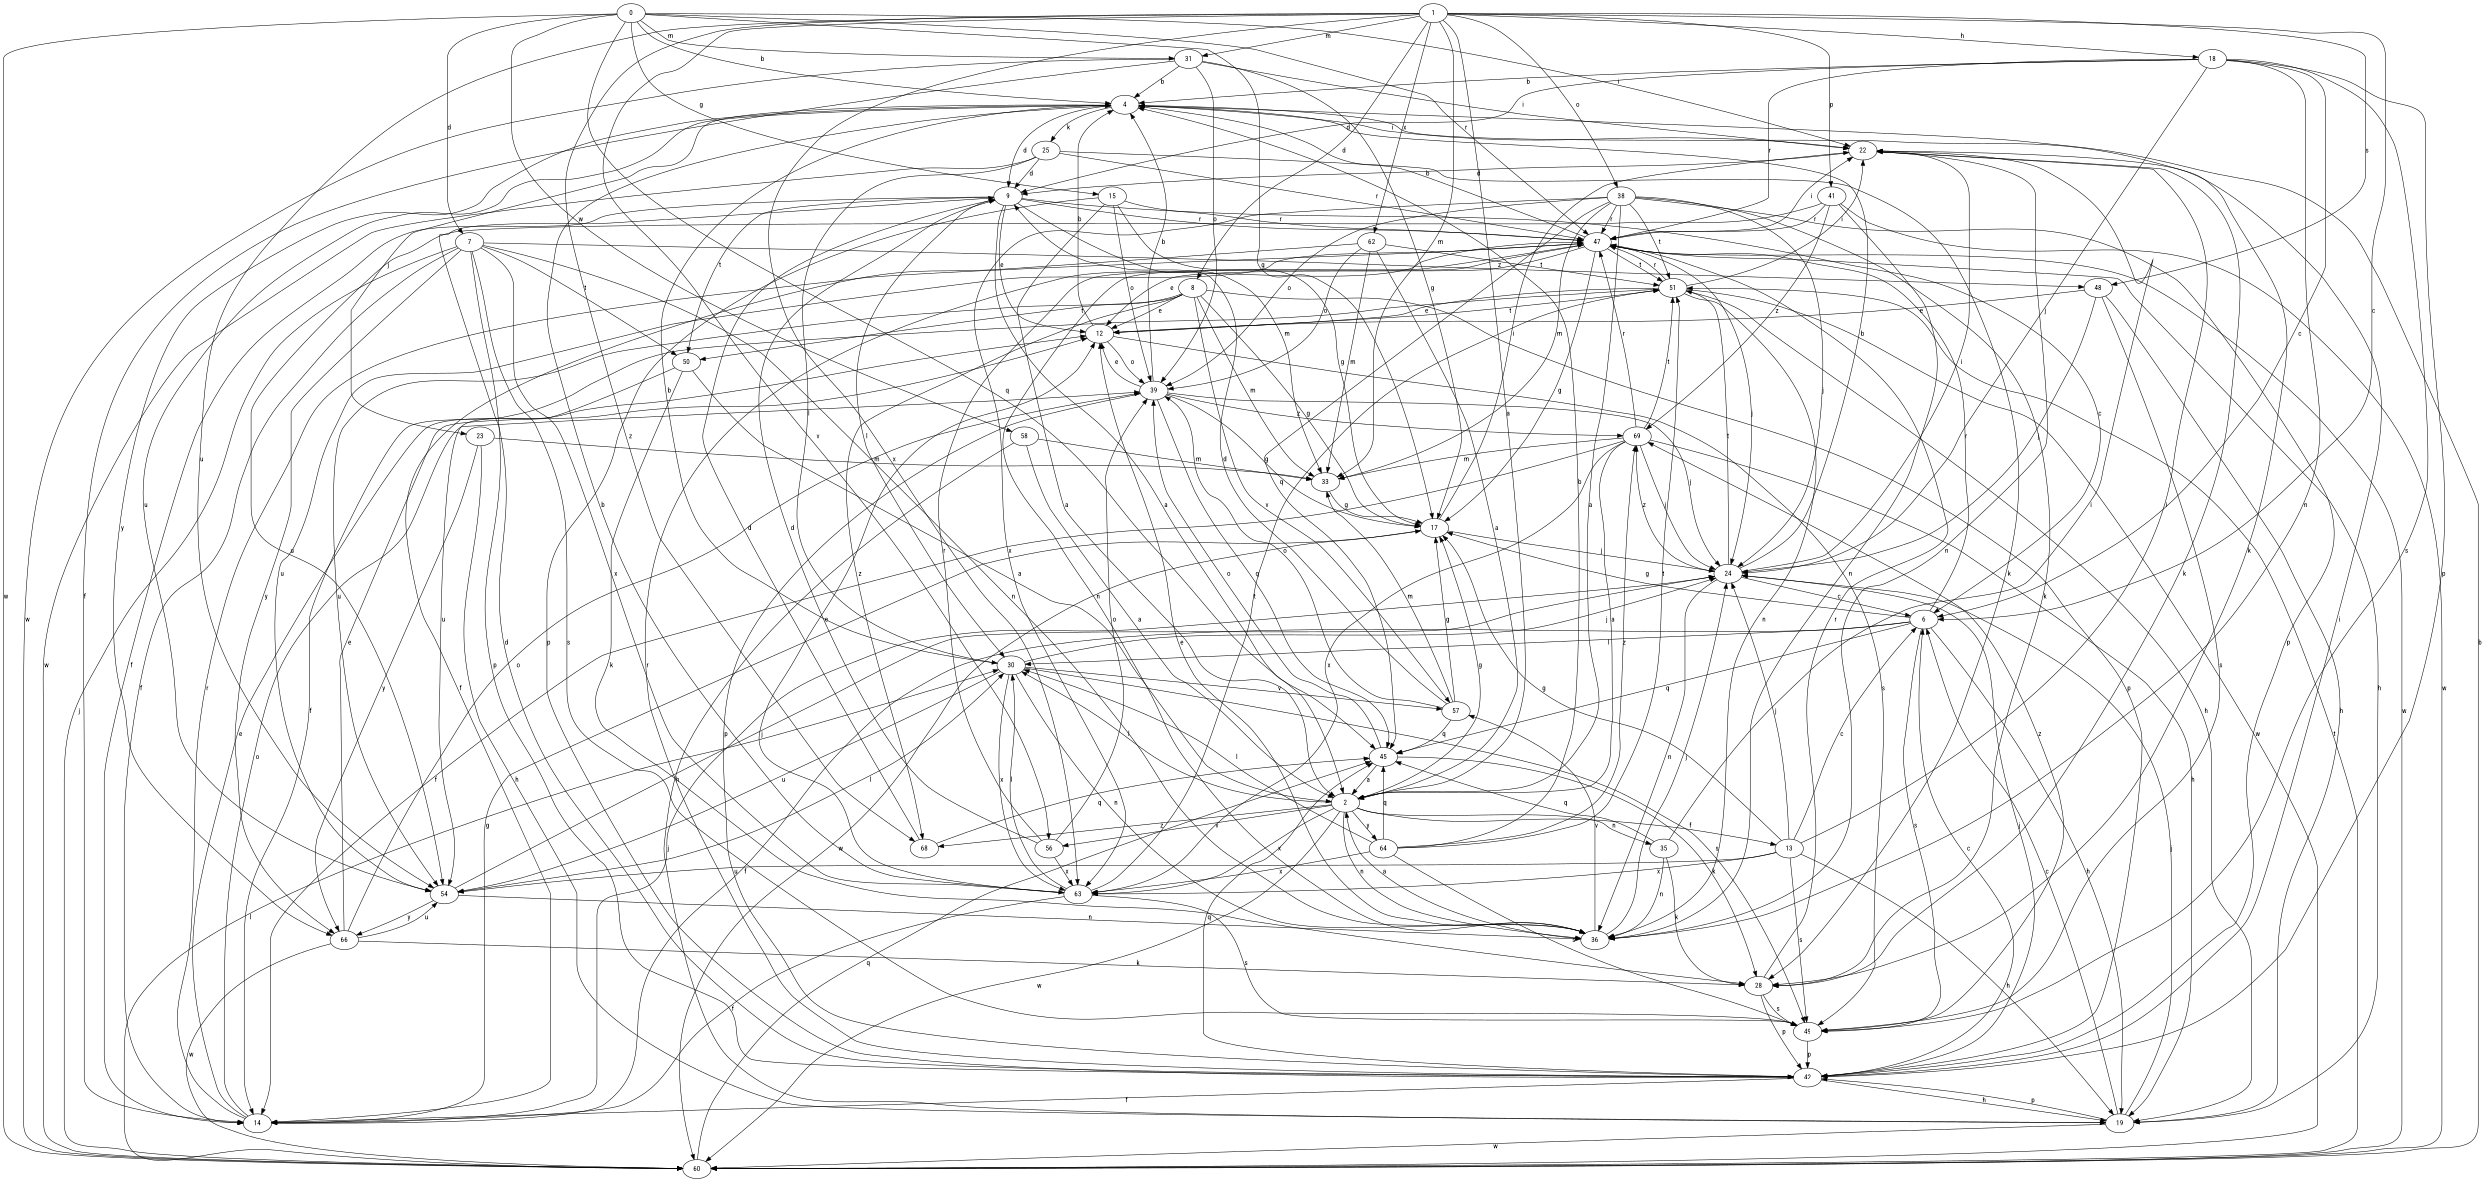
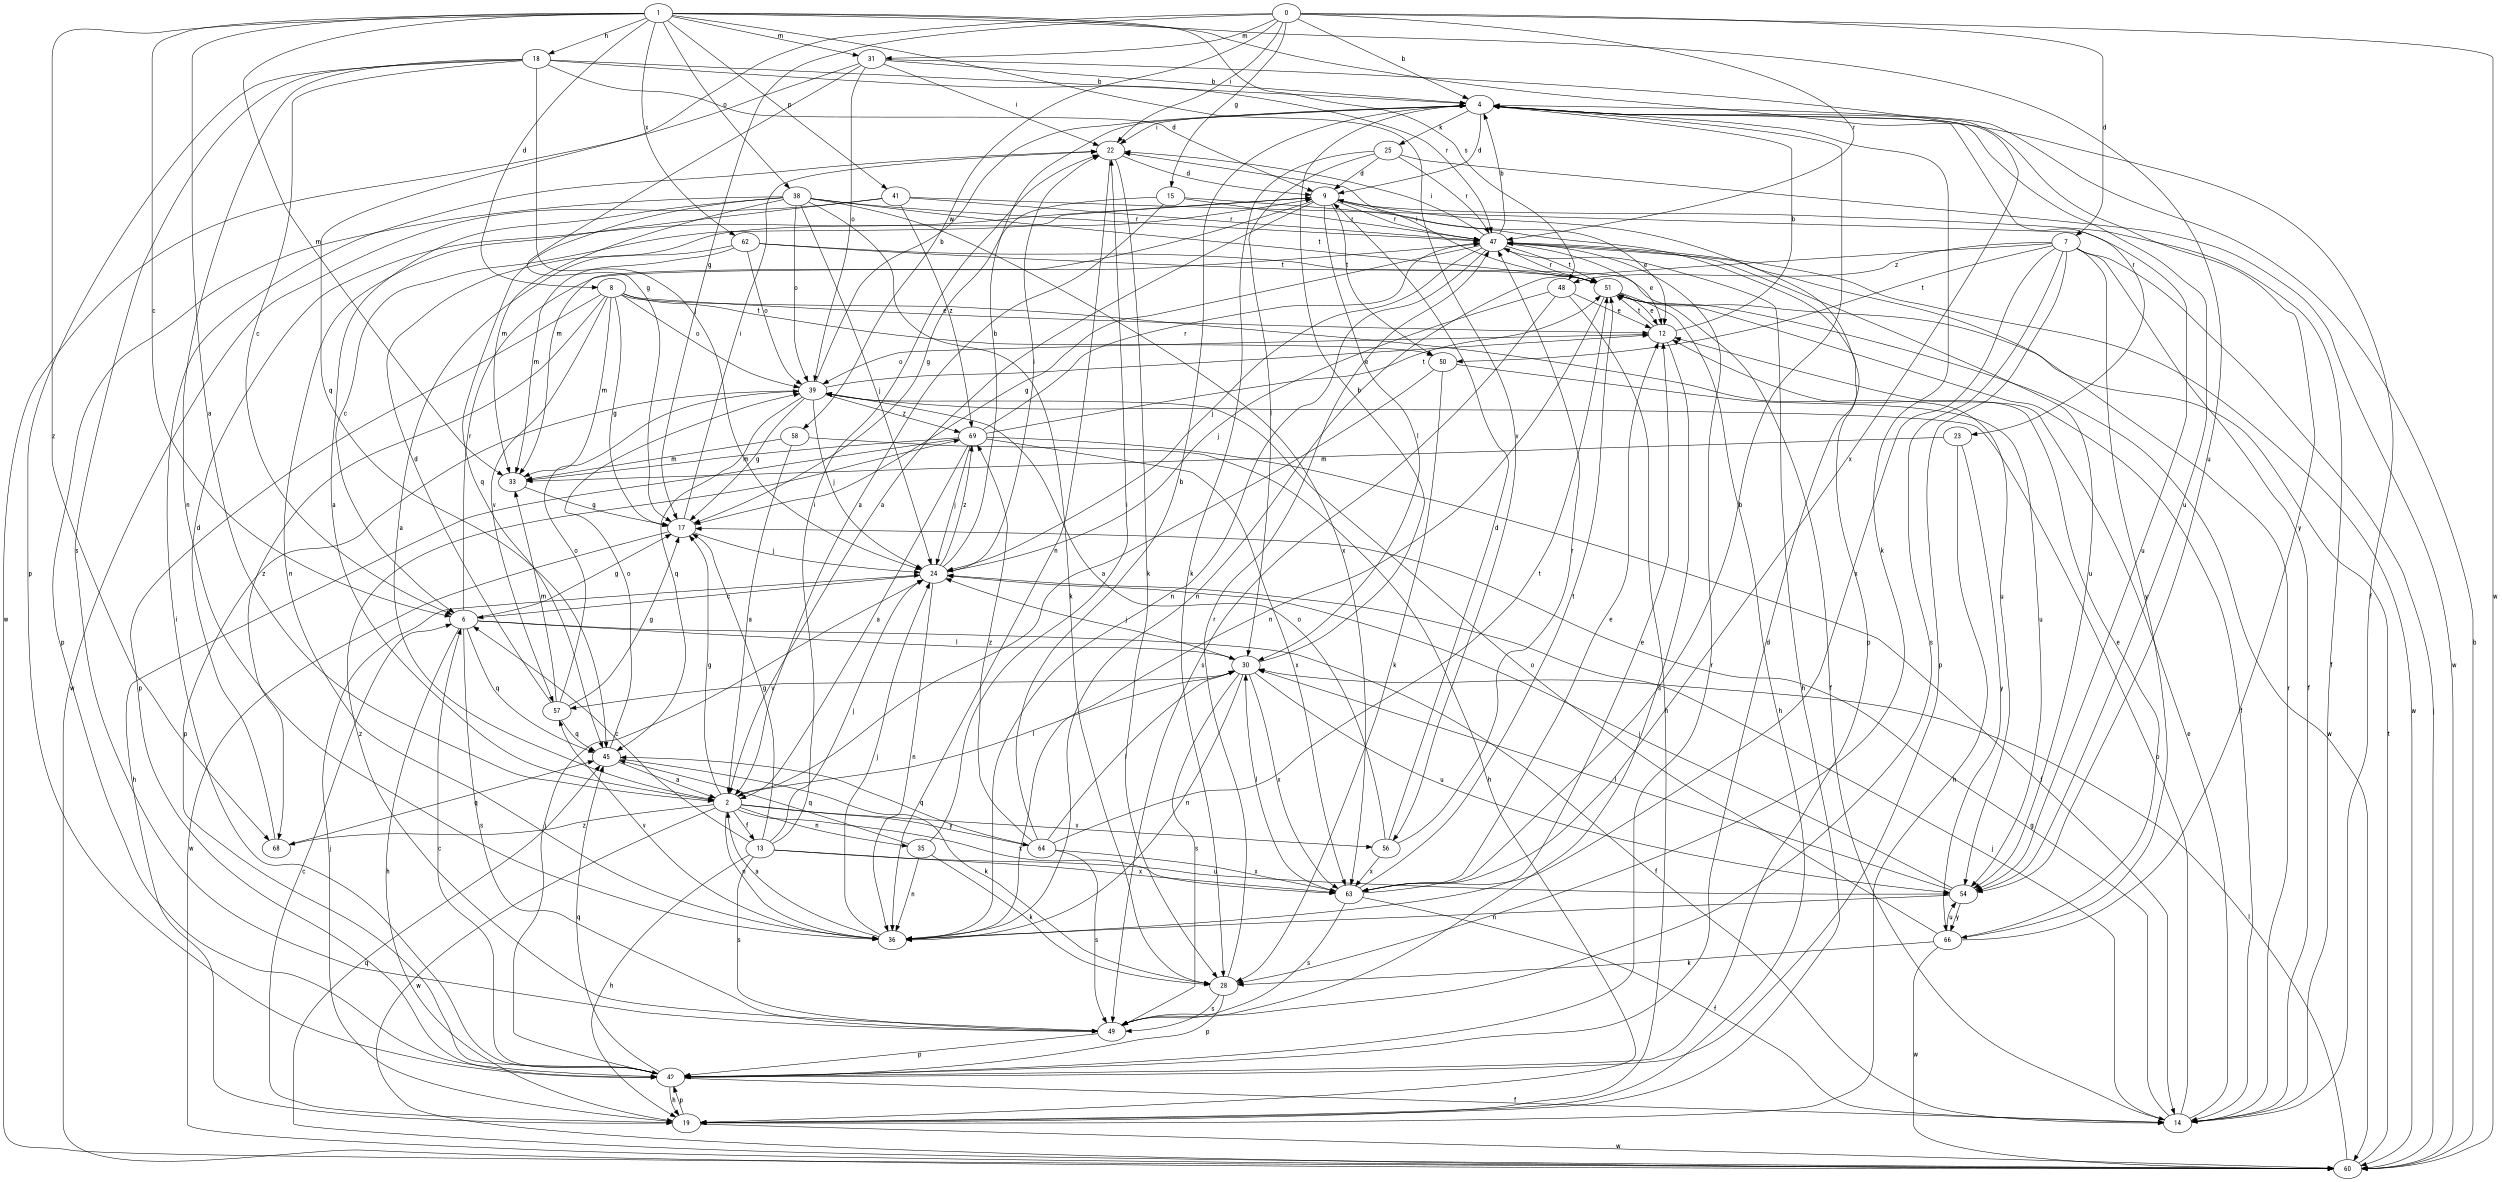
  strict digraph {
    fontname="Roboto Condensed"
    node [fontname="Roboto Condensed"]
    edge [fontname="Roboto Condensed"]
    0
    4
    7
    15
    17
    22
    31
    45
    47
    58
    60
    54
    9
    23
    25
    28
    66
    48
    63
    36
    14
    49
    42
    50
    2
    39
    24
    19
    12
    51
    33
    30
    1
    6
    8
    18
    38
    41
    56
    62
    68
    13
    35
    64
    57
    69
    0 -> 4 [label=b]
    0 -> 7 [label=d]
    0 -> 15 [label=g]
    0 -> 17 [label=g]
    0 -> 22 [label=i]
    0 -> 31 [label=m]
    0 -> 45 [label=q]
    0 -> 47 [label=r]
    0 -> 58 [label=w]
    0 -> 60 [label=w]
    4 -> 22 [label=i]
    4 -> 54 [label=u]
    4 -> 9 [label=d]
-   4 -> 23 [label=j]
+   4 -> 23 [label=r]
    4 -> 25 [label=k]
    4 -> 28 [label=k]
-   4 -> 66 [label=y]
+   66 -> 4 [label=y]
    7 -> 60 [label=j]
    7 -> 66 [label=y]
    7 -> 48 [label=z]
    7 -> 63 [label=x]
    7 -> 36 [label=n]
    7 -> 14 [label=f]
    7 -> 49 [label=s]
    7 -> 42 [label=p]
    7 -> 50 [label=t]
    15 -> 17 [label=g]
    15 -> 47 [label=r]
    15 -> 42 [label=p]
    15 -> 2 [label=a]
-   15 -> 39 [label=o]
+   8 -> 39 [label=o]
    17 -> 22 [label=i]
    17 -> 60 [label=w]
    17 -> 24 [label=j]
    22 -> 9 [label=d]
    22 -> 28 [label=k]
    22 -> 36 [label=n]
    31 -> 4 [label=b]
    31 -> 17 [label=g]
    31 -> 22 [label=i]
    31 -> 60 [label=w]
    31 -> 14 [label=f]
    31 -> 39 [label=o]
    45 -> 28 [label=k]
    45 -> 2 [label=a]
    45 -> 39 [label=o]
    47 -> 4 [label=b]
    47 -> 17 [label=g]
    47 -> 22 [label=i]
    47 -> 60 [label=w]
    47 -> 54 [label=u]
    47 -> 36 [label=n]
    47 -> 24 [label=j]
    47 -> 19 [label=h]
    47 -> 12 [label=e]
    47 -> 51 [label=t]
    58 -> 2 [label=a]
    58 -> 19 [label=h]
    58 -> 33 [label=m]
    60 -> 4 [label=b]
    60 -> 45 [label=q]
    60 -> 51 [label=t]
    60 -> 30 [label=l]
    54 -> 66 [label=y]
    54 -> 36 [label=n]
    54 -> 24 [label=j]
    54 -> 30 [label=l]
    9 -> 47 [label=r]
    9 -> 14 [label=f]
    9 -> 50 [label=t]
    9 -> 2 [label=a]
    9 -> 12 [label=e]
    9 -> 33 [label=m]
    9 -> 30 [label=l]
    9 -> 6 [label=c]
    23 -> 66 [label=y]
    23 -> 19 [label=h]
    23 -> 33 [label=m]
    25 -> 47 [label=r]
    25 -> 60 [label=w]
    25 -> 9 [label=d]
    25 -> 28 [label=k]
    25 -> 30 [label=l]
    28 -> 47 [label=r]
    28 -> 49 [label=s]
    28 -> 42 [label=p]
    66 -> 60 [label=w]
    66 -> 54 [label=u]
    66 -> 28 [label=k]
    66 -> 39 [label=o]
    66 -> 12 [label=e]
    48 -> 49 [label=s]
    48 -> 24 [label=j]
    48 -> 19 [label=h]
    48 -> 12 [label=e]
    63 -> 4 [label=b]
    63 -> 14 [label=f]
    63 -> 49 [label=s]
    63 -> 12 [label=e]
    63 -> 51 [label=t]
    63 -> 30 [label=l]
    36 -> 2 [label=a]
    36 -> 24 [label=j]
    36 -> 12 [label=e]
    36 -> 57 [label=v]
    14 -> 17 [label=g]
    14 -> 47 [label=r]
    14 -> 39 [label=o]
    14 -> 24 [label=j]
    14 -> 12 [label=e]
    49 -> 42 [label=p]
    49 -> 69 [label=z]
    42 -> 22 [label=i]
    42 -> 45 [label=q]
    42 -> 47 [label=r]
    42 -> 9 [label=d]
    42 -> 14 [label=f]
    42 -> 24 [label=j]
    42 -> 19 [label=h]
    42 -> 6 [label=c]
    50 -> 54 [label=u]
    50 -> 28 [label=k]
    50 -> 2 [label=a]
    2 -> 17 [label=g]
    2 -> 60 [label=w]
    2 -> 63 [label=x]
    2 -> 36 [label=n]
    2 -> 30 [label=l]
    2 -> 56 [label=v]
    2 -> 68 [label=z]
    2 -> 13 [label=f]
    2 -> 35 [label=n]
    2 -> 64 [label=y]
    39 -> 4 [label=b]
    39 -> 17 [label=g]
    39 -> 45 [label=q]
    39 -> 42 [label=p]
    39 -> 24 [label=j]
    39 -> 12 [label=e]
    39 -> 69 [label=z]
    24 -> 4 [label=b]
    24 -> 22 [label=i]
    24 -> 36 [label=n]
-   24 -> 51 [label=t]
    24 -> 6 [label=c]
    24 -> 69 [label=z]
    19 -> 60 [label=w]
    19 -> 42 [label=p]
    19 -> 24 [label=j]
    19 -> 6 [label=c]
    12 -> 4 [label=b]
    12 -> 49 [label=s]
    12 -> 39 [label=o]
    12 -> 51 [label=t]
    51 -> 22 [label=i]
    51 -> 47 [label=r]
    51 -> 60 [label=w]
    51 -> 36 [label=n]
    51 -> 14 [label=f]
    51 -> 19 [label=h]
    51 -> 12 [label=e]
    33 -> 17 [label=g]
    30 -> 4 [label=b]
    30 -> 54 [label=u]
    30 -> 63 [label=x]
    30 -> 36 [label=n]
    30 -> 49 [label=s]
    30 -> 24 [label=j]
    30 -> 57 [label=v]
    1 -> 31 [label=m]
    1 -> 54 [label=u]
    1 -> 48 [label=s]
    1 -> 63 [label=x]
    1 -> 2 [label=a]
    1 -> 33 [label=m]
    1 -> 6 [label=c]
    1 -> 8 [label=d]
    1 -> 18 [label=h]
    1 -> 38 [label=o]
    1 -> 41 [label=p]
    1 -> 56 [label=v]
    1 -> 62 [label=x]
    1 -> 68 [label=z]
    6 -> 17 [label=g]
    6 -> 45 [label=q]
    6 -> 47 [label=r]
    6 -> 14 [label=f]
    6 -> 49 [label=s]
    6 -> 19 [label=h]
    6 -> 30 [label=l]
    8 -> 17 [label=g]
    8 -> 54 [label=u]
    8 -> 42 [label=p]
    8 -> 50 [label=t]
    8 -> 12 [label=e]
    8 -> 33 [label=m]
    8 -> 68 [label=z]
    8 -> 57 [label=v]
    18 -> 4 [label=b]
    18 -> 47 [label=r]
    18 -> 9 [label=d]
    18 -> 36 [label=n]
    18 -> 49 [label=s]
    18 -> 42 [label=p]
    18 -> 24 [label=j]
    18 -> 6 [label=c]
    38 -> 45 [label=q]
    38 -> 47 [label=r]
    38 -> 28 [label=k]
    38 -> 63 [label=x]
    38 -> 42 [label=p]
    38 -> 2 [label=a]
    38 -> 39 [label=o]
    38 -> 24 [label=j]
    38 -> 51 [label=t]
    38 -> 33 [label=m]
    41 -> 47 [label=r]
    41 -> 60 [label=w]
    41 -> 54 [label=u]
    41 -> 36 [label=n]
    41 -> 69 [label=z]
    56 -> 47 [label=r]
    56 -> 9 [label=d]
    56 -> 63 [label=x]
    56 -> 39 [label=o]
    62 -> 14 [label=f]
    62 -> 2 [label=a]
    62 -> 39 [label=o]
    62 -> 51 [label=t]
    62 -> 33 [label=m]
    68 -> 45 [label=q]
    68 -> 9 [label=d]
    13 -> 17 [label=g]
    13 -> 22 [label=i]
    13 -> 54 [label=u]
    13 -> 63 [label=x]
    13 -> 49 [label=s]
    13 -> 24 [label=j]
    13 -> 19 [label=h]
    13 -> 6 [label=c]
    35 -> 22 [label=i]
    35 -> 45 [label=q]
    35 -> 28 [label=k]
    35 -> 36 [label=n]
    64 -> 4 [label=b]
    64 -> 45 [label=q]
    64 -> 63 [label=x]
    64 -> 49 [label=s]
    64 -> 51 [label=t]
    64 -> 30 [label=l]
    64 -> 69 [label=z]
    57 -> 17 [label=g]
    57 -> 45 [label=q]
    57 -> 9 [label=d]
    57 -> 39 [label=o]
    57 -> 33 [label=m]
    69 -> 47 [label=r]
    69 -> 63 [label=x]
    69 -> 14 [label=f]
    69 -> 2 [label=a]
    69 -> 24 [label=j]
    69 -> 19 [label=h]
    69 -> 51 [label=t]
    69 -> 33 [label=m]
  }
